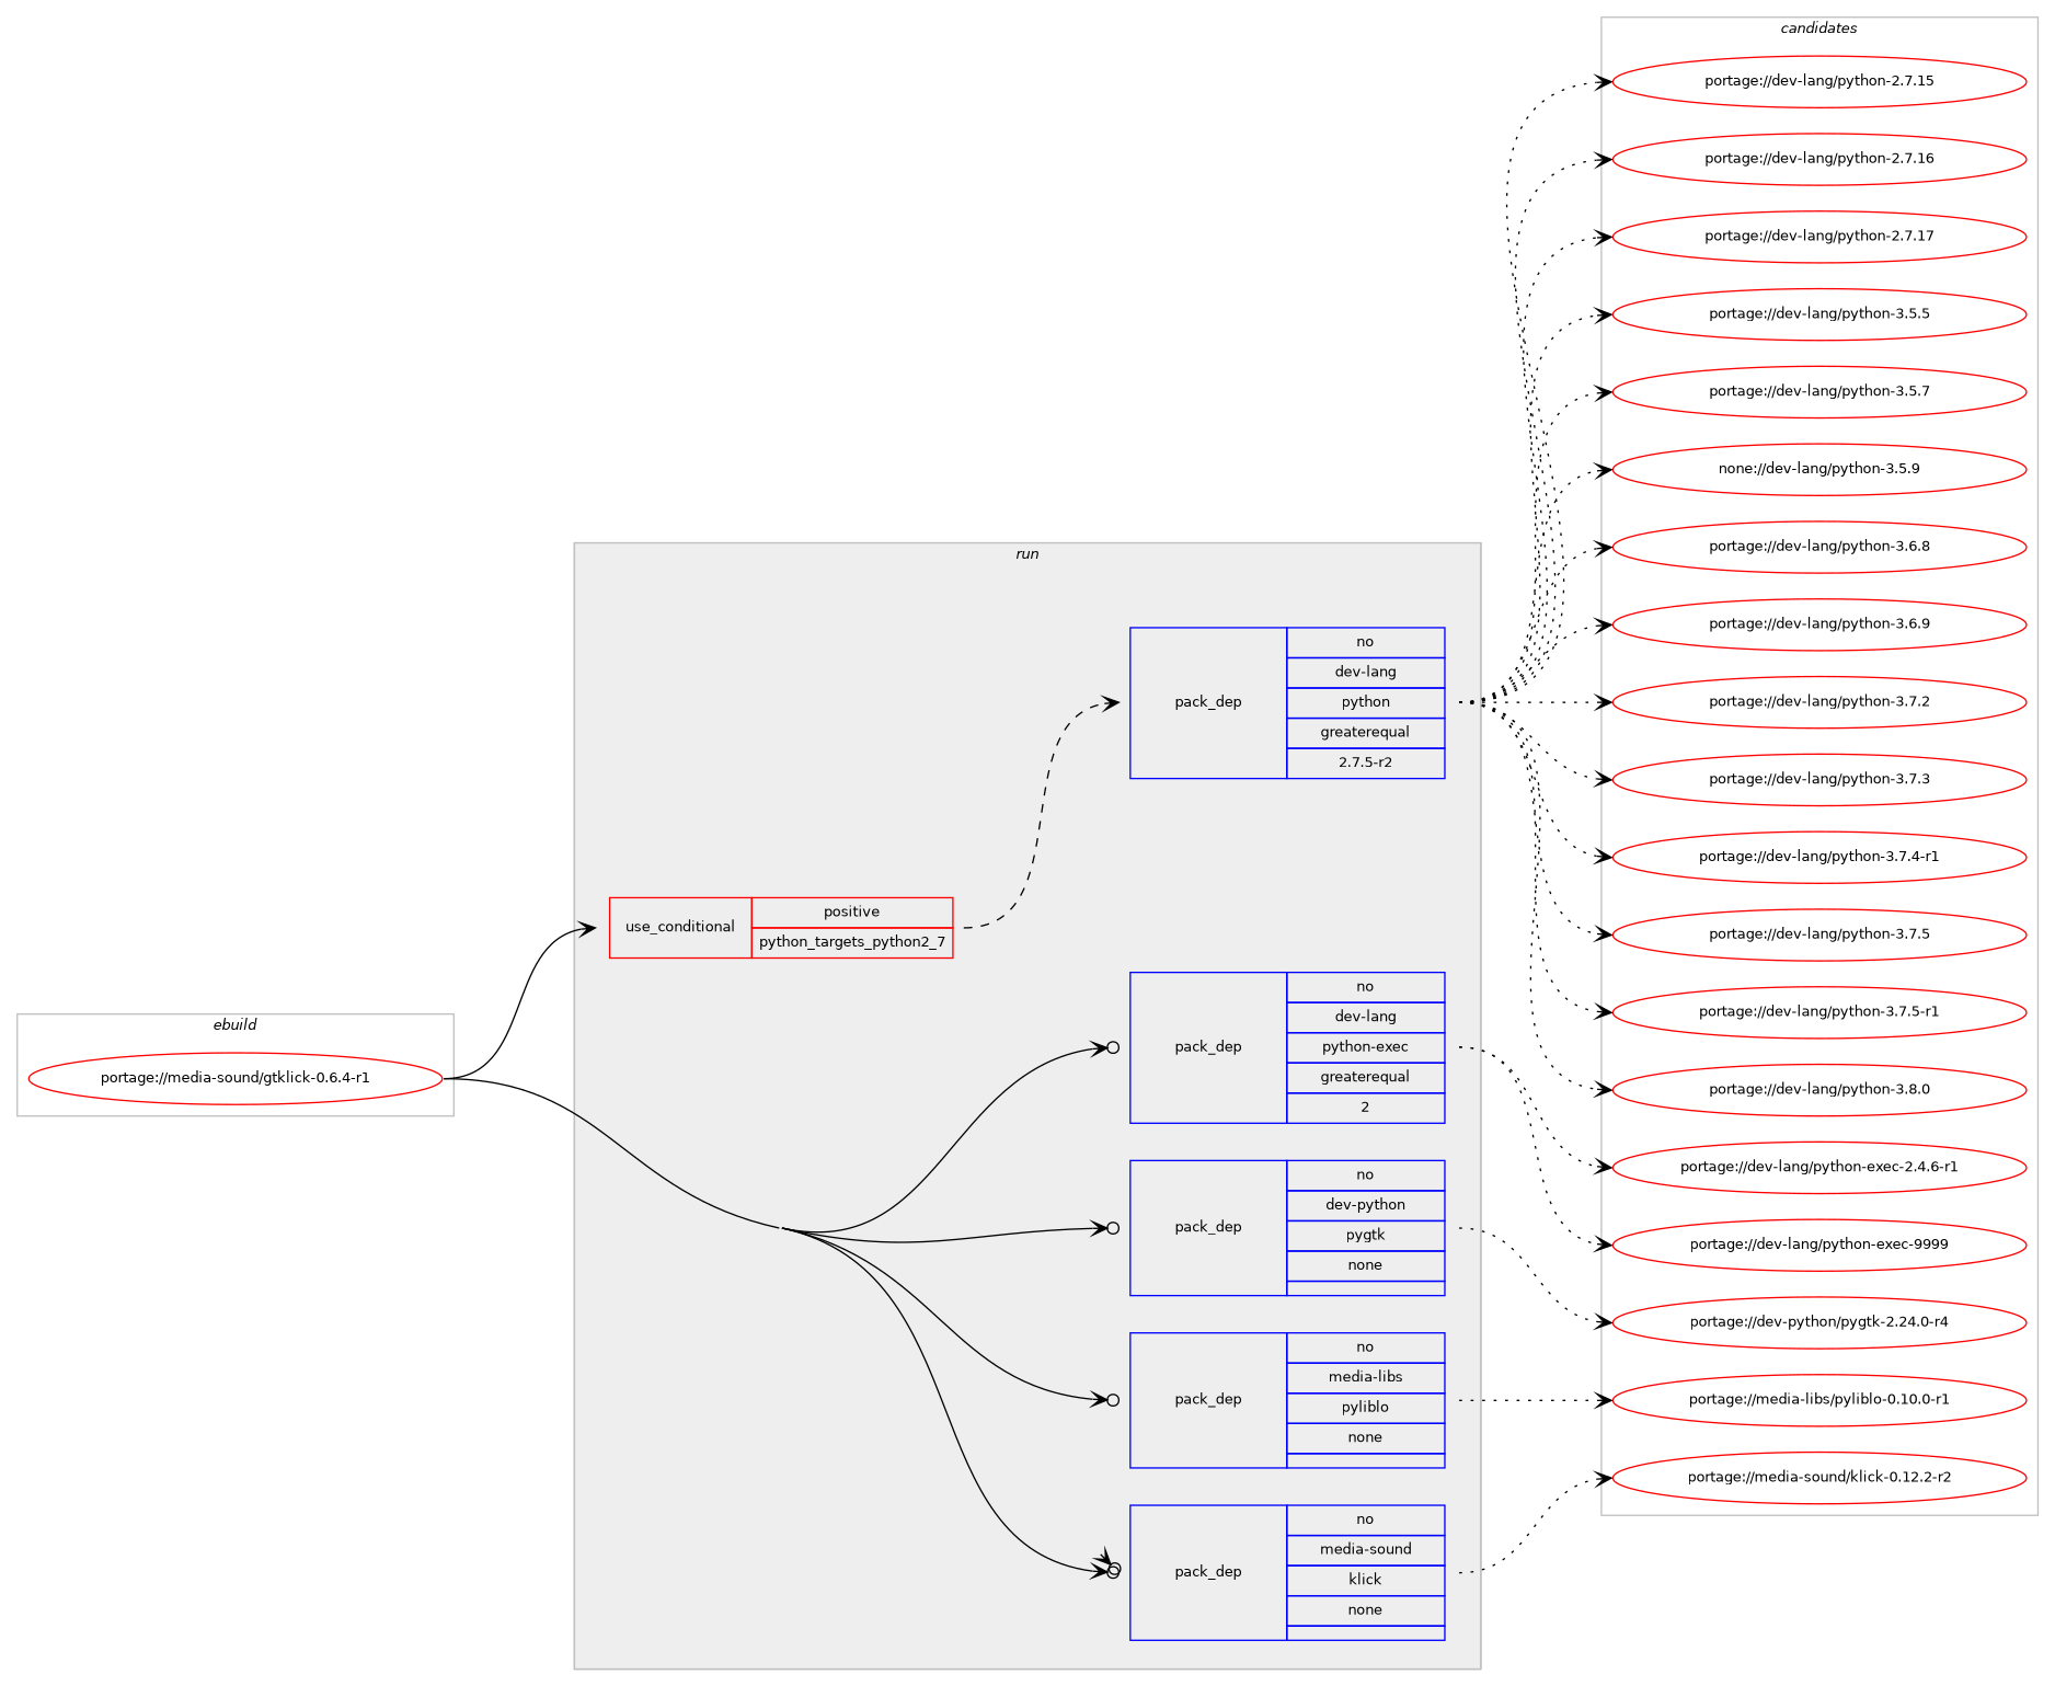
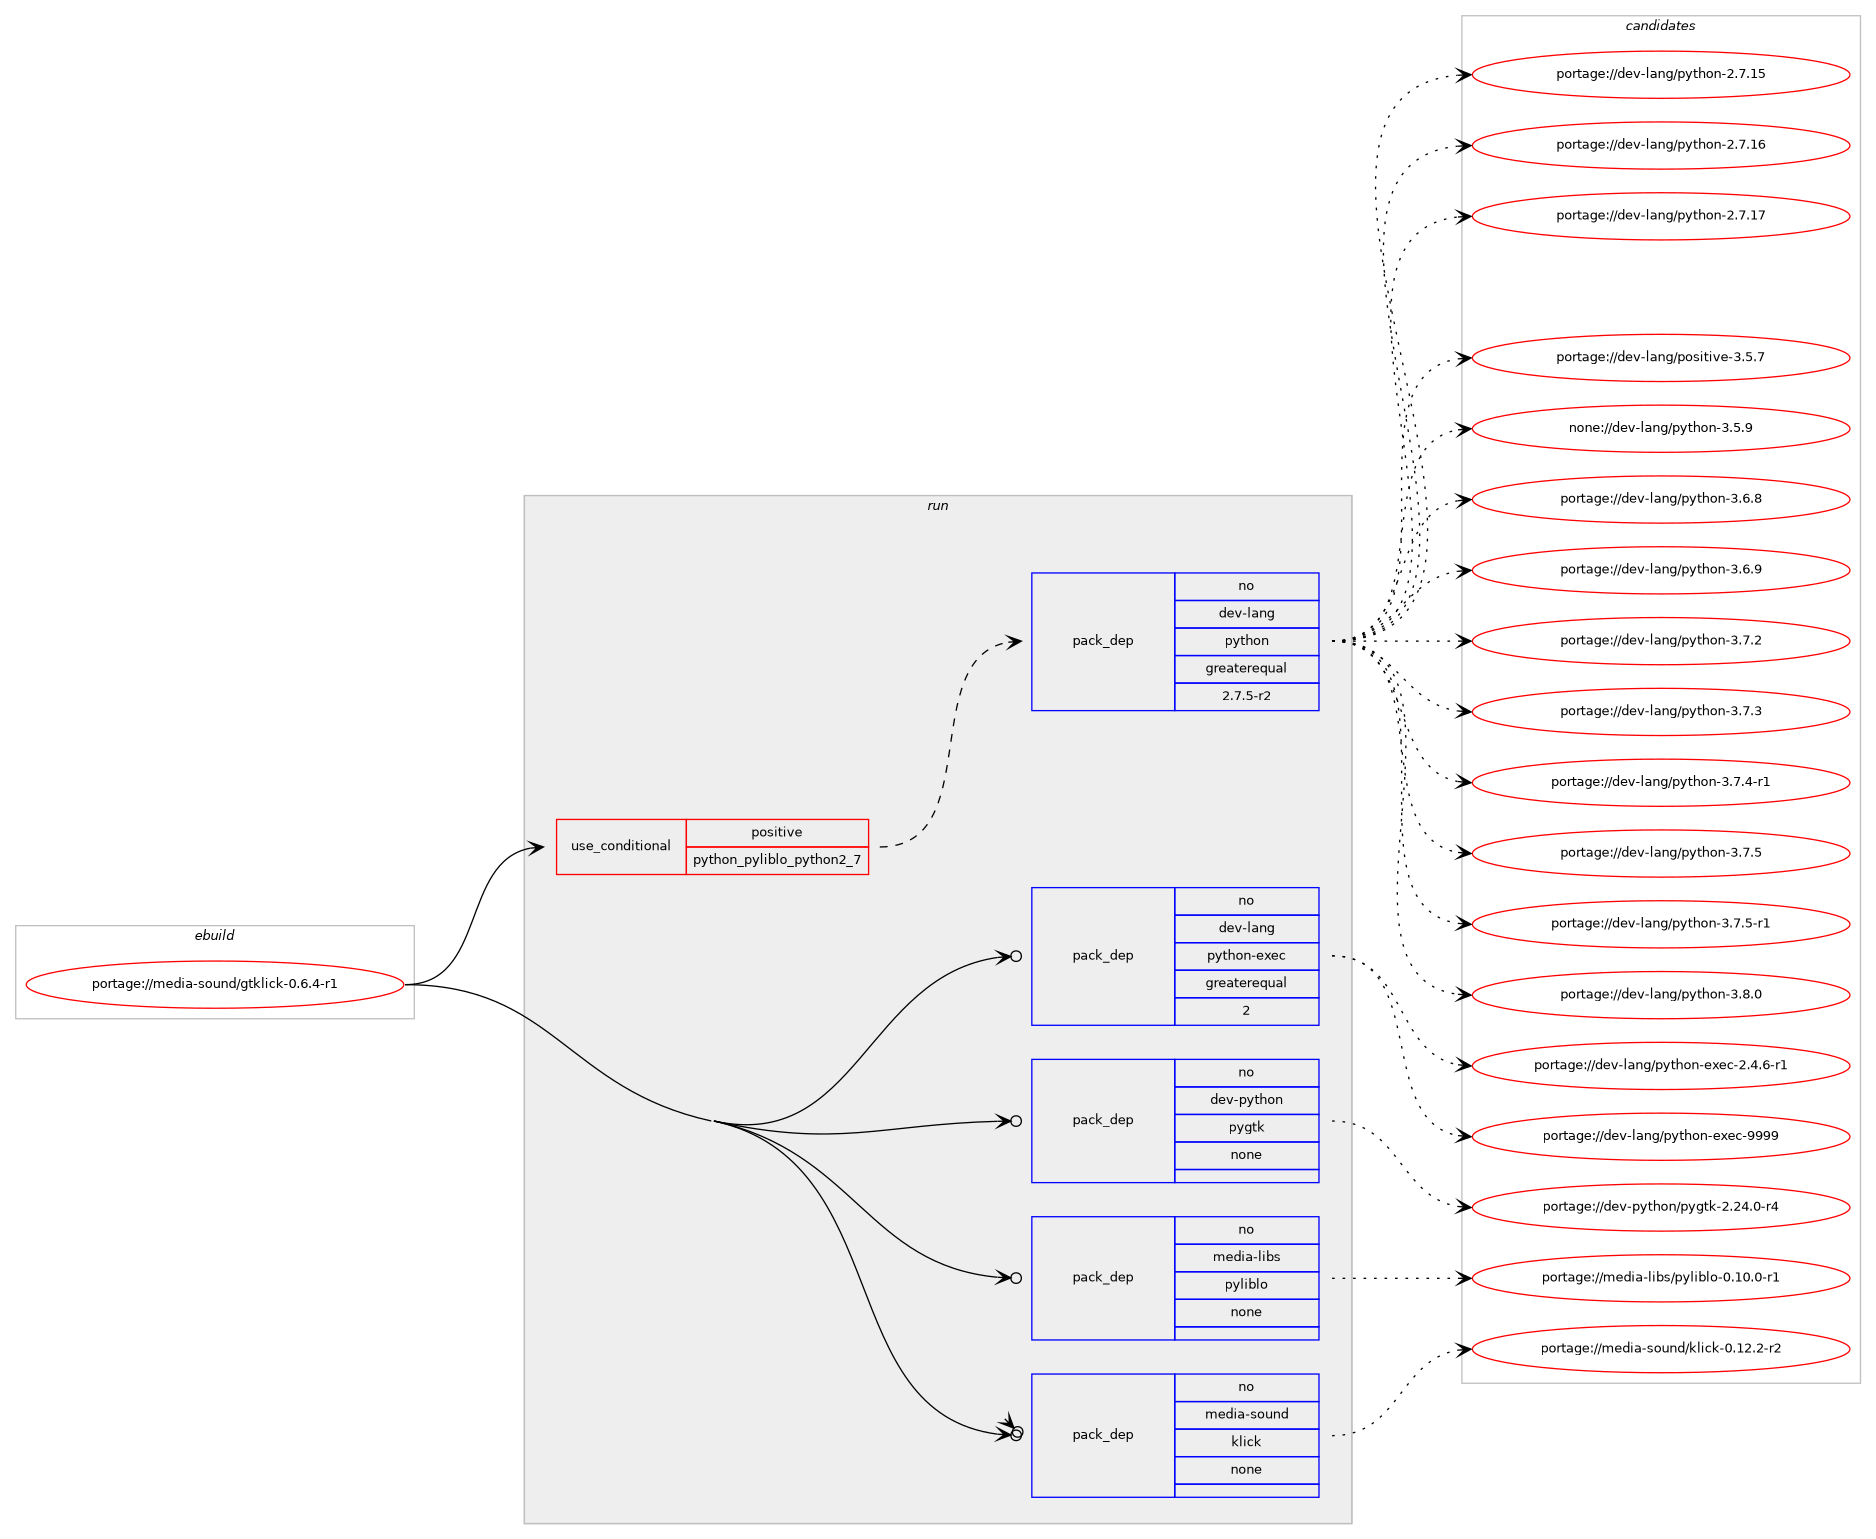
  digraph {
    compound=true
    concentrate=true
    fontname=Helvetica
    fontsize=10
    newrank=true
    rankdir=LR
    ranksep=1.5
    node [color=red fontname=Helvetica fontsize=10]
    edge [arrowhead=vee headport=w style=dotted tailport=e weight=100]
    n1 [label="portage://media-sound/gtklick-0.6.4-r1" width=4]
    n2 [color=blue label=<<TABLE BORDER="0" CELLBORDER="1" CELLSPACING="0" CELLPADDING="4" WIDTH="220"><TR><TD ROWSPAN="6" CELLPADDING="30">pack_dep</TD></TR><TR><TD WIDTH="110">no</TD></TR><TR><TD>dev-lang</TD></TR><TR><TD>python</TD></TR><TR><TD>greaterequal</TD></TR><TR><TD>2.7.5-r2</TD></TR></TABLE>> shape=none]
-   n3 [label=<<TABLE BORDER="0" CELLBORDER="1" CELLSPACING="0" CELLPADDING="4"><TR><TD ROWSPAN="3" CELLPADDING="10">use_conditional</TD></TR><TR><TD>positive</TD></TR><TR><TD>python_targets_python2_7</TD></TR></TABLE>> shape=none]
+   n3 [label=<<TABLE BORDER="0" CELLBORDER="1" CELLSPACING="0" CELLPADDING="4"><TR><TD ROWSPAN="3" CELLPADDING="10">use_conditional</TD></TR><TR><TD>positive</TD></TR><TR><TD>python_pyliblo_python2_7</TD></TR></TABLE>> shape=none]
    n4 [color=blue label=<<TABLE BORDER="0" CELLBORDER="1" CELLSPACING="0" CELLPADDING="4" WIDTH="220"><TR><TD ROWSPAN="6" CELLPADDING="30">pack_dep</TD></TR><TR><TD WIDTH="110">no</TD></TR><TR><TD>dev-lang</TD></TR><TR><TD>python-exec</TD></TR><TR><TD>greaterequal</TD></TR><TR><TD>2</TD></TR></TABLE>> shape=none]
    n5 [color=blue label=<<TABLE BORDER="0" CELLBORDER="1" CELLSPACING="0" CELLPADDING="4" WIDTH="220"><TR><TD ROWSPAN="6" CELLPADDING="30">pack_dep</TD></TR><TR><TD WIDTH="110">no</TD></TR><TR><TD>dev-python</TD></TR><TR><TD>pygtk</TD></TR><TR><TD>none</TD></TR><TR><TD></TD></TR></TABLE>> shape=none]
    n6 [color=blue label=<<TABLE BORDER="0" CELLBORDER="1" CELLSPACING="0" CELLPADDING="4" WIDTH="220"><TR><TD ROWSPAN="6" CELLPADDING="30">pack_dep</TD></TR><TR><TD WIDTH="110">no</TD></TR><TR><TD>media-libs</TD></TR><TR><TD>pyliblo</TD></TR><TR><TD>none</TD></TR><TR><TD></TD></TR></TABLE>> shape=none]
    n7 [color=blue label=<<TABLE BORDER="0" CELLBORDER="1" CELLSPACING="0" CELLPADDING="4" WIDTH="220"><TR><TD ROWSPAN="6" CELLPADDING="30">pack_dep</TD></TR><TR><TD WIDTH="110">no</TD></TR><TR><TD>media-sound</TD></TR><TR><TD>klick</TD></TR><TR><TD>none</TD></TR><TR><TD></TD></TR></TABLE>> shape=none]
    n8 [label="portage://dev-lang/python-2.7.15" width=4]
    n9 [label="portage://dev-lang/python-2.7.16" width=4]
    n10 [label="portage://dev-lang/python-2.7.17" width=4]
-   n11 [label="portage://dev-lang/python-3.5.5" width=4]
-   n12 [label="portage://dev-lang/python-3.5.7" width=4]
+   n12 [label="portage://dev-lang/positive-3.5.7" width=4]
    n13 [label="none://dev-lang/python-3.5.9" width=4]
    n14 [label="portage://dev-lang/python-3.6.8" width=4]
    n15 [label="portage://dev-lang/python-3.6.9" width=4]
    n16 [label="portage://dev-lang/python-3.7.2" width=4]
    n17 [label="portage://dev-lang/python-3.7.3" width=4]
    n18 [label="portage://dev-lang/python-3.7.4-r1" width=4]
    n19 [label="portage://dev-lang/python-3.7.5" width=4]
    n20 [label="portage://dev-lang/python-3.7.5-r1" width=4]
    n21 [label="portage://dev-lang/python-3.8.0" width=4]
    n22 [label="portage://dev-lang/python-exec-2.4.6-r1" width=4]
    n23 [label="portage://dev-lang/python-exec-9999" width=4]
    n24 [label="portage://dev-python/pygtk-2.24.0-r4" width=4]
    n25 [label="portage://media-libs/pyliblo-0.10.0-r1" width=4]
    n26 [label="portage://media-sound/klick-0.12.2-r2" width=4]
    subgraph cluster_1 {
      color=gray
      label=<<i>ebuild</i>>
      rank=same
      n1
    }
    subgraph cluster_2 {
      color=gray
      label=<<i>dependencies</i>>
      subgraph cluster_3 {
        color=gray
        fillcolor="#eeeeee"
        label=<<i>compile</i>>
        style=filled
      }
      subgraph cluster_4 {
        color=gray
        fillcolor="#eeeeee"
        label=<<i>compile and run</i>>
        style=filled
        subgraph sub_5 {
          color=gray
          fillcolor="#eeeeee"
          label=<<i>compile and run</i>>
          style=filled
          n3
          subgraph sub_6 {
            color=gray
            fillcolor="#eeeeee"
            label=<<i>compile and run</i>>
            style=filled
            n2
          }
        }
        subgraph sub_7 {
          color=gray
          fillcolor="#eeeeee"
          label=<<i>compile and run</i>>
          style=filled
          n4
        }
        subgraph sub_8 {
          color=gray
          fillcolor="#eeeeee"
          label=<<i>compile and run</i>>
          style=filled
          n5
        }
        subgraph sub_9 {
          color=gray
          fillcolor="#eeeeee"
          label=<<i>compile and run</i>>
          style=filled
          n6
        }
        subgraph sub_10 {
          color=gray
          fillcolor="#eeeeee"
          label=<<i>compile and run</i>>
          style=filled
          n7
        }
      }
      subgraph cluster_11 {
        color=gray
        fillcolor="#eeeeee"
        label=<<i>run</i>>
        style=filled
      }
    }
    subgraph cluster_12 {
      color=gray
      label=<<i>candidates</i>>
      rank=same
      subgraph sub_13 {
        color=black
        label=<<i>candidates</i>>
        nodesep=1
        rank=same
        n8
        n9
        n10
-       n11
        n12
        n13
        n14
        n15
        n16
        n17
        n18
        n19
        n20
        n21
      }
      subgraph sub_14 {
        color=black
        label=<<i>candidates</i>>
        nodesep=1
        rank=same
        n22
        n23
      }
      subgraph sub_15 {
        color=black
        label=<<i>candidates</i>>
        nodesep=1
        rank=same
        n24
      }
      subgraph sub_16 {
        color=black
        label=<<i>candidates</i>>
        nodesep=1
        rank=same
        n25
      }
      subgraph sub_17 {
        color=black
        label=<<i>candidates</i>>
        nodesep=1
        rank=same
        n26
      }
    }
    n1 -> n3 [style=solid weight=20]
    n1 -> n4 [arrowhead=odotvee style=solid weight=20]
    n1 -> n5 [arrowhead=odotvee style=solid weight=20]
    n1 -> n6 [arrowhead=odotvee style=solid weight=20]
    n1 -> n7 [arrowhead=odotvee style=solid weight=20]
    n2 -> n8
    n2 -> n9
    n2 -> n10
-   n2 -> n11
    n2 -> n12
    n2 -> n13
    n2 -> n14
    n2 -> n15
    n2 -> n16
    n2 -> n17
    n2 -> n18
    n2 -> n19
    n2 -> n20
    n2 -> n21
    n3 -> n2 [style=dashed weight=20]
    n4 -> n22
    n4 -> n23
    n5 -> n24
    n6 -> n25
    n7 -> n26
  }
